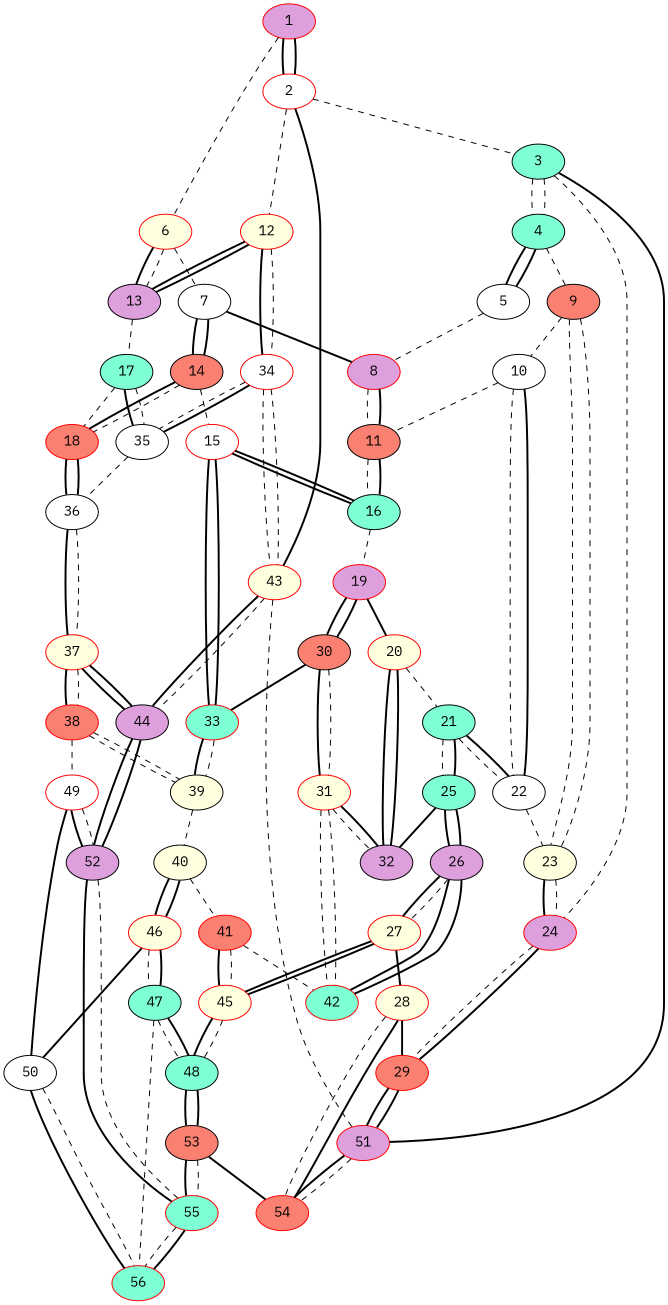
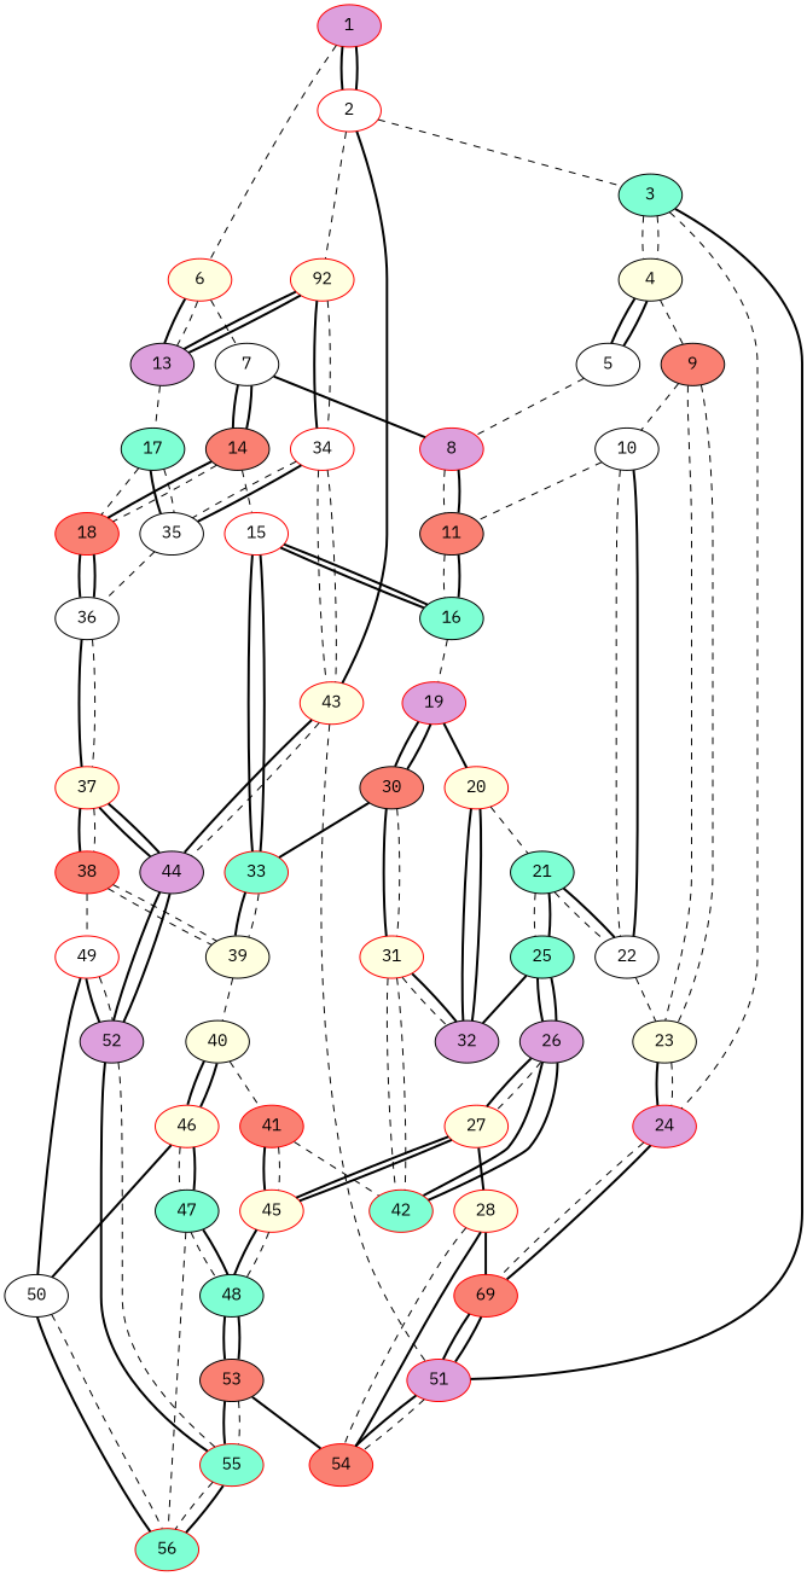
  graph {
    fontname="IBM Plex Mono"
    node [color=red fillcolor=lightyellow fontname="IBM Plex Mono" style=filled]
    edge [fontname="IBM Plex Mono" style=bold]
    1 [fillcolor=plum]
    2 [fillcolor=white]
    6
    3 [color=black fillcolor=aquamarine]
-   12
+   12 [label=92]
    43
    7 [color=black fillcolor=white]
    13 [color=black fillcolor=plum]
-   4 [color=black fillcolor=aquamarine]
+   4 [color=black]
    24 [fillcolor=plum]
    51 [fillcolor=plum]
    34 [fillcolor=white]
    44 [color=black fillcolor=plum]
    5 [color=black fillcolor=white]
    9 [color=black fillcolor=salmon]
-   29 [fillcolor=salmon]
+   29 [fillcolor=salmon label=69]
    54 [fillcolor=salmon]
    8 [fillcolor=plum]
    10 [color=black fillcolor=white]
    23 [color=black]
    11 [color=black fillcolor=salmon]
    14 [color=black fillcolor=salmon]
    17 [color=black fillcolor=aquamarine]
    15 [fillcolor=white]
    18 [fillcolor=salmon]
    16 [color=black fillcolor=aquamarine]
    22 [color=black fillcolor=white]
    19 [fillcolor=plum]
    35 [color=black fillcolor=white]
    33 [fillcolor=aquamarine]
    36 [color=black fillcolor=white]
    39 [color=black]
    20
    30 [color=black fillcolor=salmon]
    37
    21 [color=black fillcolor=aquamarine]
    32 [color=black fillcolor=plum]
    31
    25 [color=black fillcolor=aquamarine]
    26 [color=black fillcolor=plum]
    27
    42 [fillcolor=aquamarine]
    28
    45
    48 [color=black fillcolor=aquamarine]
    40 [color=black]
    38 [fillcolor=salmon]
    49 [fillcolor=white]
    52 [color=black fillcolor=plum]
    50 [color=black fillcolor=white]
    41 [fillcolor=salmon]
    46
    47 [color=black fillcolor=aquamarine]
    55 [fillcolor=aquamarine]
    53 [color=black fillcolor=salmon]
    56 [fillcolor=aquamarine]
    1 -- 2
    1 -- 2
    1 -- 6 [style=dashed]
    2 -- 3 [style=dashed]
    2 -- 12 [style=dashed]
    2 -- 43
    6 -- 7 [style=dashed]
    6 -- 13
    6 -- 13 [style=dashed]
    3 -- 4 [style=dashed]
    3 -- 4 [style=dashed]
    3 -- 24 [style=dashed]
    3 -- 51
    12 -- 13
    12 -- 13
    12 -- 34
    12 -- 34 [style=dashed]
    43 -- 51 [style=dashed]
    43 -- 44
    43 -- 44 [style=dashed]
    7 -- 8
    7 -- 14
    7 -- 14
    13 -- 17 [style=dashed]
    4 -- 5
    4 -- 5
    4 -- 9 [style=dashed]
    24 -- 29 [style=dashed]
    24 -- 29
    51 -- 54
    51 -- 54 [style=dashed]
    34 -- 43 [style=dashed]
    34 -- 43 [style=dashed]
    34 -- 35 [style=dashed]
    34 -- 35
    44 -- 52
    44 -- 52
    5 -- 8 [style=dashed]
    9 -- 10 [style=dashed]
    9 -- 23 [style=dashed]
    9 -- 23 [style=dashed]
    29 -- 51
    29 -- 51
    8 -- 11 [style=dashed]
    8 -- 11
    10 -- 11 [style=dashed]
    10 -- 22 [style=dashed]
    10 -- 22
    23 -- 24
    23 -- 24 [style=dashed]
    11 -- 16 [style=dashed]
    11 -- 16
    14 -- 15 [style=dashed]
    14 -- 18
    14 -- 18 [style=dashed]
    17 -- 18 [style=dashed]
    17 -- 35
    17 -- 35 [style=dashed]
    15 -- 16
    15 -- 16
    15 -- 33
    15 -- 33
    18 -- 36
    18 -- 36
    16 -- 19 [style=dashed]
    22 -- 23 [style=dashed]
    19 -- 20
    19 -- 30
    19 -- 30
    35 -- 36 [style=dashed]
    33 -- 39
    33 -- 39 [style=dashed]
    36 -- 37
    36 -- 37 [style=dashed]
    39 -- 40 [style=dashed]
    20 -- 21 [style=dashed]
    20 -- 32
    20 -- 32
    30 -- 33
    30 -- 31
    30 -- 31 [style=dashed]
    37 -- 44
    37 -- 44
    37 -- 38
    37 -- 38 [style=dashed]
    21 -- 22 [style=dashed]
    21 -- 22
    21 -- 25 [style=dashed]
    21 -- 25
    31 -- 32 [style=dashed]
    31 -- 32
    31 -- 42 [style=dashed]
    31 -- 42 [style=dashed]
    25 -- 32
    25 -- 26
    25 -- 26
    26 -- 27
    26 -- 27 [style=dashed]
    26 -- 42
    26 -- 42
    27 -- 28
    27 -- 45
    27 -- 45
    28 -- 29
    28 -- 54 [style=dashed]
    28 -- 54
    45 -- 48
    45 -- 48 [style=dashed]
    48 -- 53
    48 -- 53
    40 -- 41 [style=dashed]
    40 -- 46
    40 -- 46
    38 -- 39 [style=dashed]
    38 -- 39 [style=dashed]
    38 -- 49 [style=dashed]
    49 -- 52
    49 -- 52 [style=dashed]
    49 -- 50
    52 -- 55
    52 -- 55 [style=dashed]
    50 -- 56
    50 -- 56 [style=dashed]
    41 -- 42 [style=dashed]
    41 -- 45
    41 -- 45 [style=dashed]
    46 -- 50
    46 -- 47 [style=dashed]
    46 -- 47
    47 -- 48 [style=dashed]
    47 -- 48
    47 -- 56 [style=dashed]
    55 -- 56 [style=dashed]
    55 -- 56
    53 -- 54
    53 -- 55
    53 -- 55 [style=dashed]
  }
